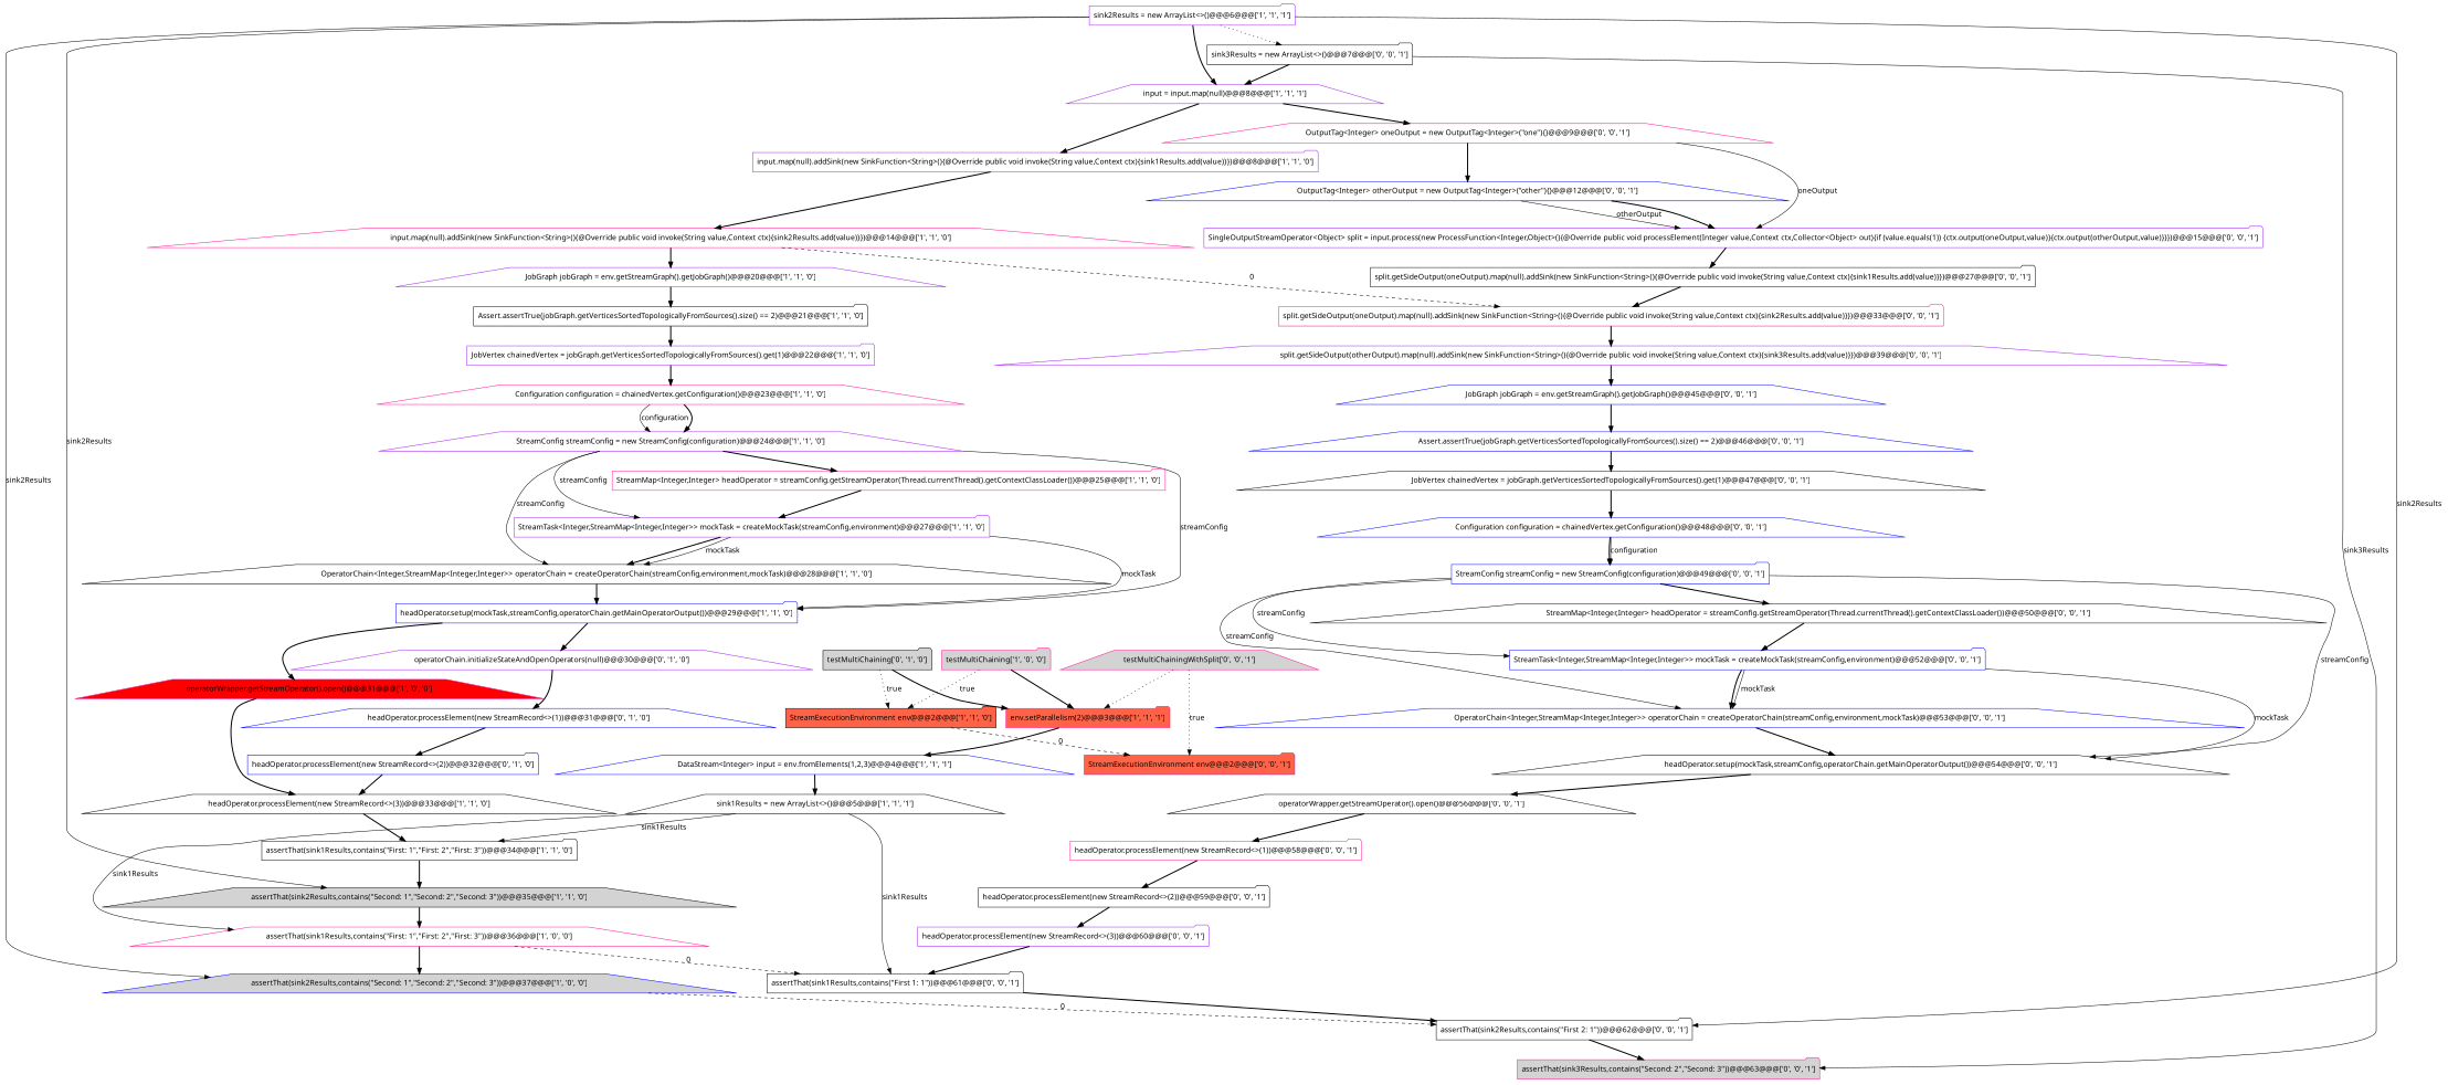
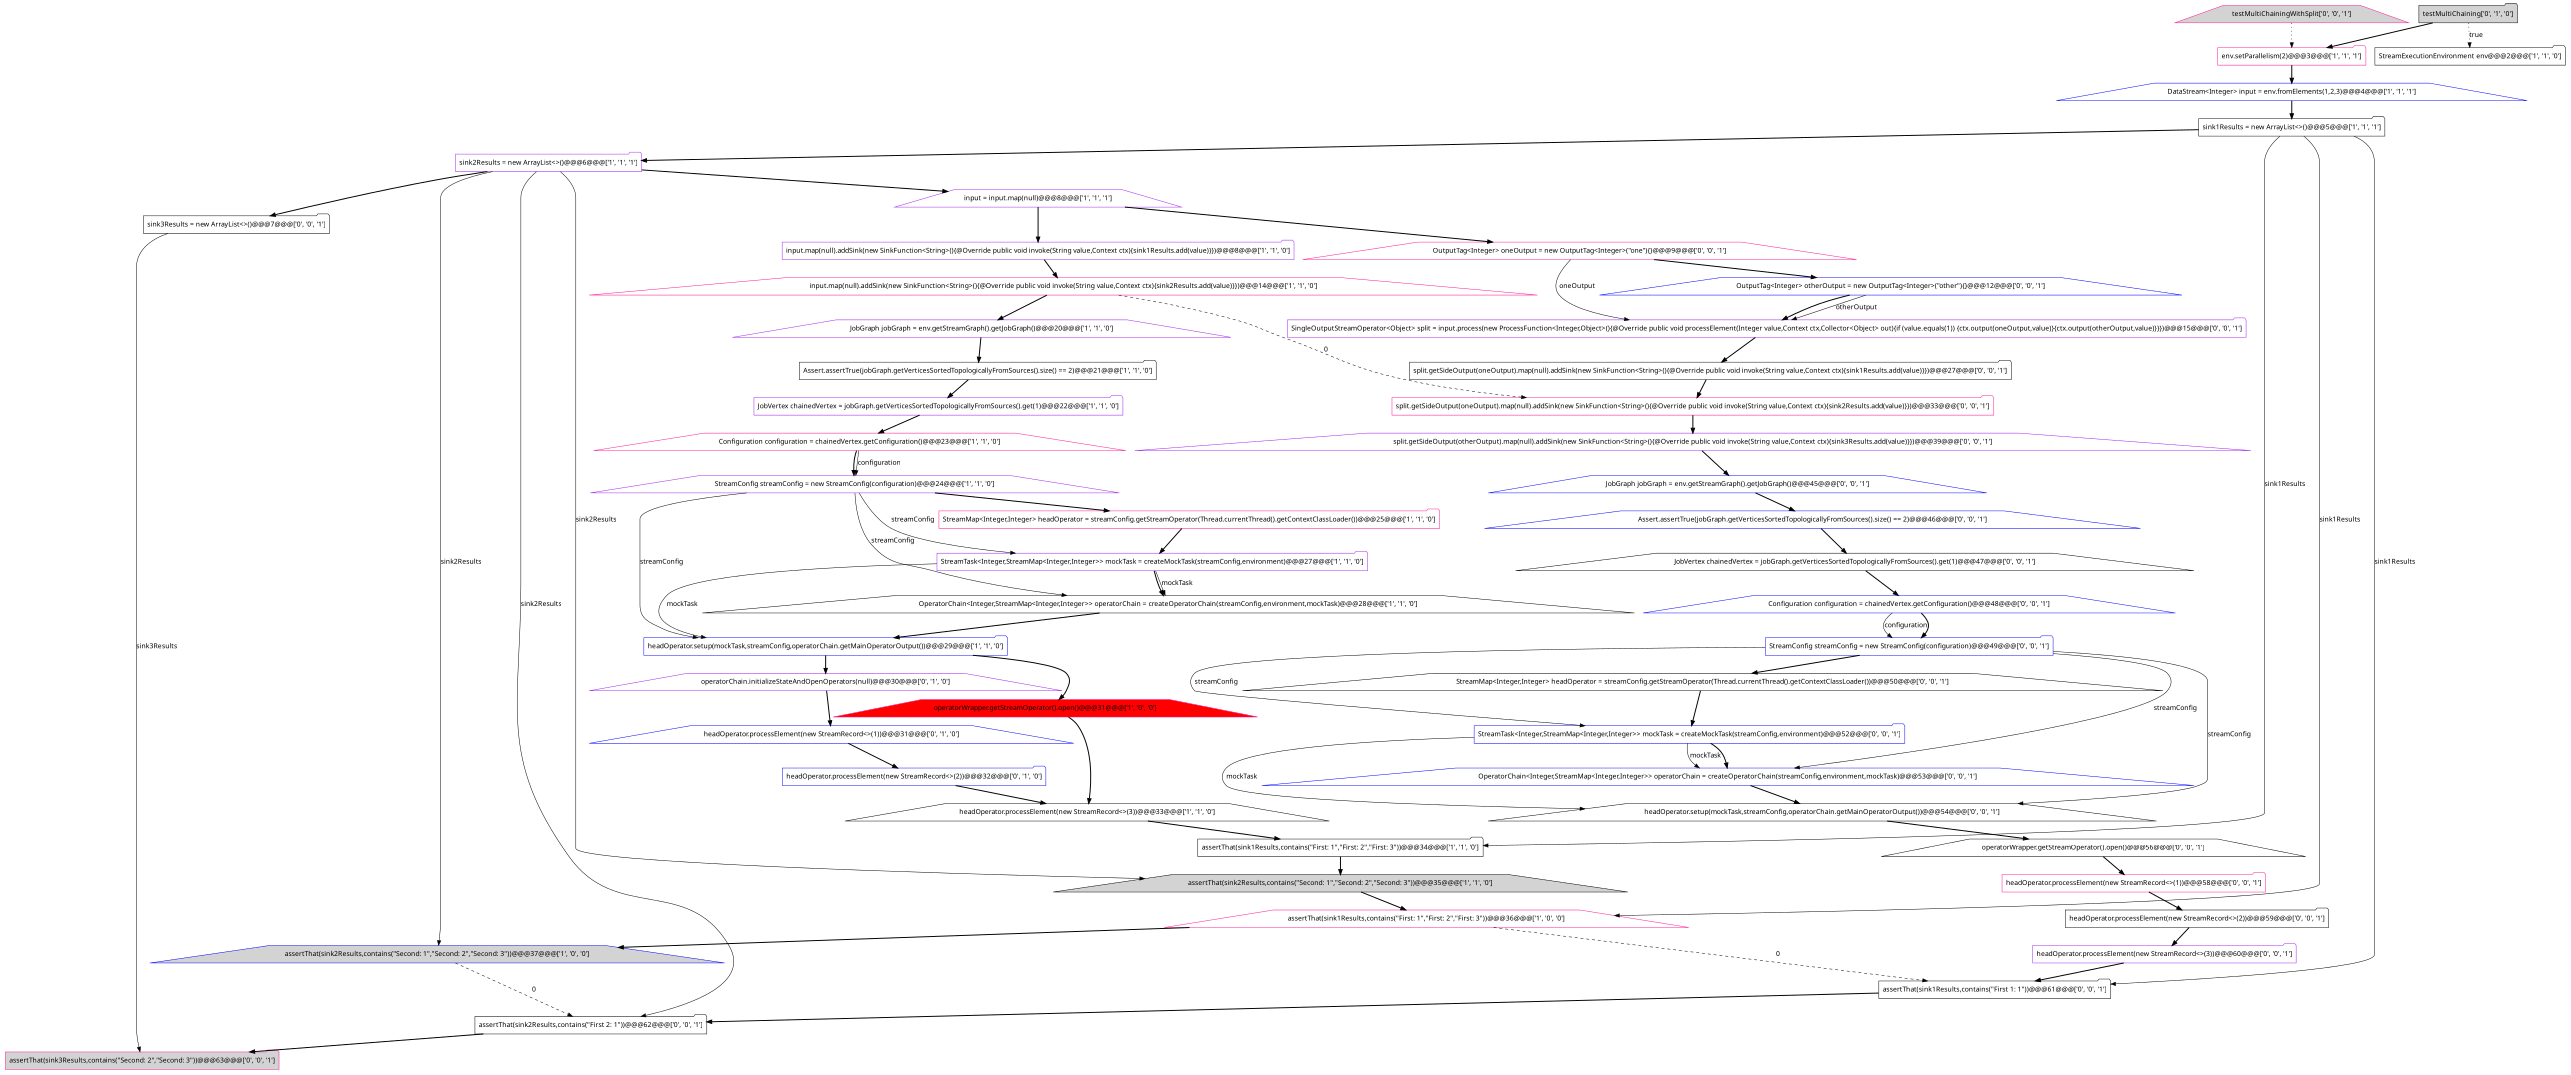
  digraph {
    fontname="Noto Sans"
    node [color=black fillcolor=white fontname="Noto Sans" shape=folder style=filled]
    edge [fontname="Noto Sans" style=bold]
    n1 [color=deeppink label="OutputTag<Integer> oneOutput = new OutputTag<Integer>(\"one\"){}@@@9@@@['0', '0', '1']" shape=trapezium]
    n2 [color=purple label="SingleOutputStreamOperator<Object> split = input.process(new ProcessFunction<Integer,Object>(){@Override public void processElement(Integer value,Context ctx,Collector<Object> out){if (value.equals(1)) {ctx.output(oneOutput,value)}{ctx.output(otherOutput,value)}}})@@@15@@@['0', '0', '1']"]
    n3 [color=blue label="OutputTag<Integer> otherOutput = new OutputTag<Integer>(\"other\"){}@@@12@@@['0', '0', '1']" shape=trapezium]
    n4 [label="split.getSideOutput(oneOutput).map(null).addSink(new SinkFunction<String>(){@Override public void invoke(String value,Context ctx){sink1Results.add(value)}})@@@27@@@['0', '0', '1']"]
    n5 [color=deeppink label="headOperator.processElement(new StreamRecord<>(1))@@@58@@@['0', '0', '1']"]
    n6 [label="headOperator.processElement(new StreamRecord<>(2))@@@59@@@['0', '0', '1']"]
    n7 [color=purple label="headOperator.processElement(new StreamRecord<>(3))@@@60@@@['0', '0', '1']"]
    n8 [color=deeppink fillcolor=lightgray label="assertThat(sink3Results,contains(\"Second: 2\",\"Second: 3\"))@@@63@@@['0', '0', '1']"]
    n9 [label="assertThat(sink2Results,contains(\"First 2: 1\"))@@@62@@@['0', '0', '1']"]
    n10 [color=blue label="OperatorChain<Integer,StreamMap<Integer,Integer>> operatorChain = createOperatorChain(streamConfig,environment,mockTask)@@@53@@@['0', '0', '1']" shape=trapezium]
    n11 [label="headOperator.setup(mockTask,streamConfig,operatorChain.getMainOperatorOutput())@@@54@@@['0', '0', '1']" shape=trapezium]
    n12 [label="operatorWrapper.getStreamOperator().open()@@@56@@@['0', '0', '1']" shape=trapezium]
    n13 [color=blue label="Configuration configuration = chainedVertex.getConfiguration()@@@48@@@['0', '0', '1']" shape=trapezium]
    n14 [color=blue label="StreamConfig streamConfig = new StreamConfig(configuration)@@@49@@@['0', '0', '1']"]
    n15 [color=blue label="StreamTask<Integer,StreamMap<Integer,Integer>> mockTask = createMockTask(streamConfig,environment)@@@52@@@['0', '0', '1']"]
    n16 [label="StreamMap<Integer,Integer> headOperator = streamConfig.getStreamOperator(Thread.currentThread().getContextClassLoader())@@@50@@@['0', '0', '1']" shape=trapezium]
    n17 [color=blue label="Assert.assertTrue(jobGraph.getVerticesSortedTopologicallyFromSources().size() == 2)@@@46@@@['0', '0', '1']" shape=trapezium]
    n18 [label="JobVertex chainedVertex = jobGraph.getVerticesSortedTopologicallyFromSources().get(1)@@@47@@@['0', '0', '1']" shape=trapezium]
    n19 [color=deeppink label="split.getSideOutput(oneOutput).map(null).addSink(new SinkFunction<String>(){@Override public void invoke(String value,Context ctx){sink2Results.add(value)}})@@@33@@@['0', '0', '1']"]
    n20 [color=purple label="split.getSideOutput(otherOutput).map(null).addSink(new SinkFunction<String>(){@Override public void invoke(String value,Context ctx){sink3Results.add(value)}})@@@39@@@['0', '0', '1']" shape=trapezium]
    n21 [color=blue label="JobGraph jobGraph = env.getStreamGraph().getJobGraph()@@@45@@@['0', '0', '1']" shape=trapezium]
    n22 [color=purple label="sink2Results = new ArrayList<>()@@@6@@@['1', '1', '1']"]
    n23 [color=purple label="input = input.map(null)@@@8@@@['1', '1', '1']" shape=trapezium]
    n24 [fillcolor=lightgray label="assertThat(sink2Results,contains(\"Second: 1\",\"Second: 2\",\"Second: 3\"))@@@35@@@['1', '1', '0']" shape=trapezium]
    n25 [label="sink3Results = new ArrayList<>()@@@7@@@['0', '0', '1']"]
    n26 [color=blue fillcolor=lightgray label="assertThat(sink2Results,contains(\"Second: 1\",\"Second: 2\",\"Second: 3\"))@@@37@@@['1', '0', '0']" shape=trapezium]
    n27 [color=purple label="input.map(null).addSink(new SinkFunction<String>(){@Override public void invoke(String value,Context ctx){sink1Results.add(value)}})@@@8@@@['1', '1', '0']"]
    n28 [color=deeppink label="assertThat(sink1Results,contains(\"First: 1\",\"First: 2\",\"First: 3\"))@@@36@@@['1', '0', '0']" shape=trapezium]
    n29 [color=blue label="DataStream<Integer> input = env.fromElements(1,2,3)@@@4@@@['1', '1', '1']" shape=trapezium]
-   n30 [label="sink1Results = new ArrayList<>()@@@5@@@['1', '1', '1']" shape=trapezium]
+   n30 [label="sink1Results = new ArrayList<>()@@@5@@@['1', '1', '1']"]
    n31 [label="assertThat(sink1Results,contains(\"First 1: 1\"))@@@61@@@['0', '0', '1']"]
    n32 [label="assertThat(sink1Results,contains(\"First: 1\",\"First: 2\",\"First: 3\"))@@@34@@@['1', '1', '0']"]
    n33 [color=deeppink label="input.map(null).addSink(new SinkFunction<String>(){@Override public void invoke(String value,Context ctx){sink2Results.add(value)}})@@@14@@@['1', '1', '0']" shape=trapezium]
    n34 [label="OperatorChain<Integer,StreamMap<Integer,Integer>> operatorChain = createOperatorChain(streamConfig,environment,mockTask)@@@28@@@['1', '1', '0']" shape=trapezium]
    n35 [color=blue label="headOperator.setup(mockTask,streamConfig,operatorChain.getMainOperatorOutput())@@@29@@@['1', '1', '0']"]
    n36 [color=deeppink fillcolor=red label="operatorWrapper.getStreamOperator().open()@@@31@@@['1', '0', '0']" shape=trapezium]
    n37 [color=purple label="operatorChain.initializeStateAndOpenOperators(null)@@@30@@@['0', '1', '0']" shape=trapezium]
    n38 [color=purple label="StreamTask<Integer,StreamMap<Integer,Integer>> mockTask = createMockTask(streamConfig,environment)@@@27@@@['1', '1', '0']"]
-   n39 [color=deeppink fillcolor=lightgray label="testMultiChaining['1', '0', '0']"]
-   n40 [fillcolor=tomato label="StreamExecutionEnvironment env@@@2@@@['1', '1', '0']"]
-   n41 [color=deeppink fillcolor=tomato label="env.setParallelism(2)@@@3@@@['1', '1', '1']"]
-   n42 [color=purple fillcolor=tomato label="StreamExecutionEnvironment env@@@2@@@['0', '0', '1']"]
+   n40 [label="StreamExecutionEnvironment env@@@2@@@['1', '1', '0']"]
+   n41 [color=deeppink label="env.setParallelism(2)@@@3@@@['1', '1', '1']"]
    n43 [fillcolor=lightgray label="testMultiChaining['0', '1', '0']"]
    n44 [color=purple label="StreamConfig streamConfig = new StreamConfig(configuration)@@@24@@@['1', '1', '0']" shape=trapezium]
    n45 [color=deeppink label="StreamMap<Integer,Integer> headOperator = streamConfig.getStreamOperator(Thread.currentThread().getContextClassLoader())@@@25@@@['1', '1', '0']"]
    n46 [label="headOperator.processElement(new StreamRecord<>(3))@@@33@@@['1', '1', '0']" shape=trapezium]
    n47 [color=blue label="headOperator.processElement(new StreamRecord<>(2))@@@32@@@['0', '1', '0']"]
    n48 [color=blue label="headOperator.processElement(new StreamRecord<>(1))@@@31@@@['0', '1', '0']" shape=trapezium]
    n49 [color=purple label="JobGraph jobGraph = env.getStreamGraph().getJobGraph()@@@20@@@['1', '1', '0']" shape=trapezium]
    n50 [label="Assert.assertTrue(jobGraph.getVerticesSortedTopologicallyFromSources().size() == 2)@@@21@@@['1', '1', '0']"]
    n51 [color=purple label="JobVertex chainedVertex = jobGraph.getVerticesSortedTopologicallyFromSources().get(1)@@@22@@@['1', '1', '0']"]
    n52 [color=deeppink label="Configuration configuration = chainedVertex.getConfiguration()@@@23@@@['1', '1', '0']" shape=trapezium]
    n53 [color=deeppink fillcolor=lightgray label="testMultiChainingWithSplit['0', '0', '1']" shape=trapezium]
    n1 -> n2 [label=oneOutput style=solid]
    n1 -> n3
    n2 -> n4
    n3 -> n2 [label=otherOutput style=solid]
    n3 -> n2
    n4 -> n19
    n5 -> n6
    n6 -> n7
    n7 -> n31
    n9 -> n8
    n10 -> n11
    n11 -> n12
    n12 -> n5
    n13 -> n14 [label=configuration style=solid]
    n13 -> n14
    n14 -> n10 [label=streamConfig style=solid]
    n14 -> n11 [label=streamConfig style=solid]
    n14 -> n15 [label=streamConfig style=solid]
    n14 -> n16
    n15 -> n10 [label=mockTask style=solid]
    n15 -> n10
    n15 -> n11 [label=mockTask style=solid]
    n16 -> n15
    n17 -> n18
    n18 -> n13
    n19 -> n20
    n20 -> n21
    n21 -> n17
    n22 -> n9 [label=sink2Results style=solid]
    n22 -> n23
    n22 -> n24 [label=sink2Results style=solid]
-   n22 -> n25 [style=dotted]
+   n22 -> n25
    n22 -> n26 [label=sink2Results style=solid]
    n23 -> n1
    n23 -> n27
    n24 -> n28
    n25 -> n8 [label=sink3Results style=solid]
-   n25 -> n23
    n26 -> n9 [label=0 style=dashed]
    n27 -> n33
    n28 -> n26
    n28 -> n31 [label=0 style=dashed]
    n29 -> n30
+   n30 -> n22
    n30 -> n28 [label=sink1Results style=solid]
    n30 -> n31 [label=sink1Results style=solid]
    n30 -> n32 [label=sink1Results style=solid]
    n31 -> n9
    n32 -> n24
    n33 -> n19 [label=0 style=dashed]
    n33 -> n49
    n34 -> n35
    n35 -> n36
    n35 -> n37
    n36 -> n46
    n37 -> n48
    n38 -> n34
    n38 -> n34 [label=mockTask style=solid]
    n38 -> n35 [label=mockTask style=solid]
-   n39 -> n40 [label=true style=dotted]
-   n39 -> n41
-   n40 -> n42 [label=0 style=dashed]
    n41 -> n29
    n43 -> n40 [label=true style=dotted]
    n43 -> n41
    n44 -> n34 [label=streamConfig style=solid]
    n44 -> n35 [label=streamConfig style=solid]
    n44 -> n38 [label=streamConfig style=solid]
    n44 -> n45
    n45 -> n38
    n46 -> n32
    n47 -> n46
    n48 -> n47
    n49 -> n50
    n50 -> n51
    n51 -> n52
    n52 -> n44
    n52 -> n44 [label=configuration style=solid]
    n53 -> n41 [style=dotted]
-   n53 -> n42 [label=true style=dotted]
  }
